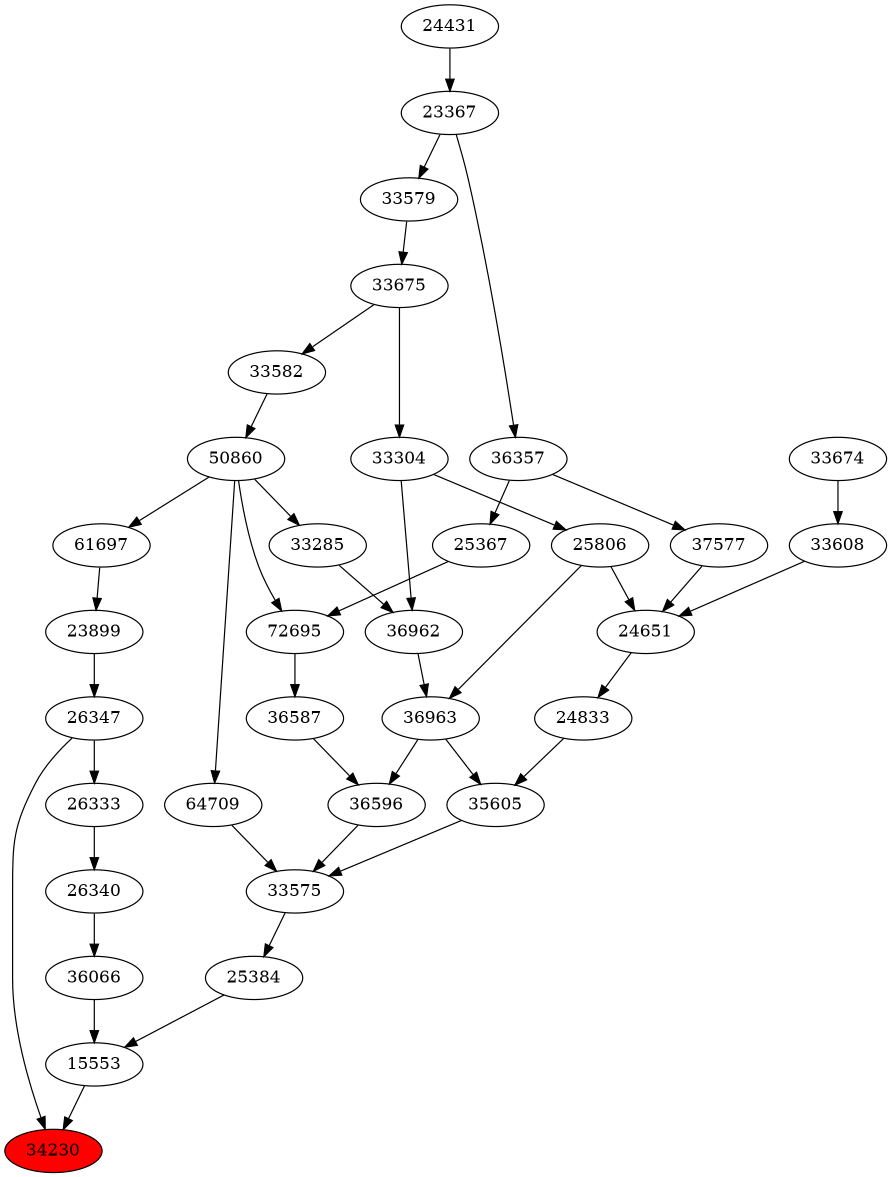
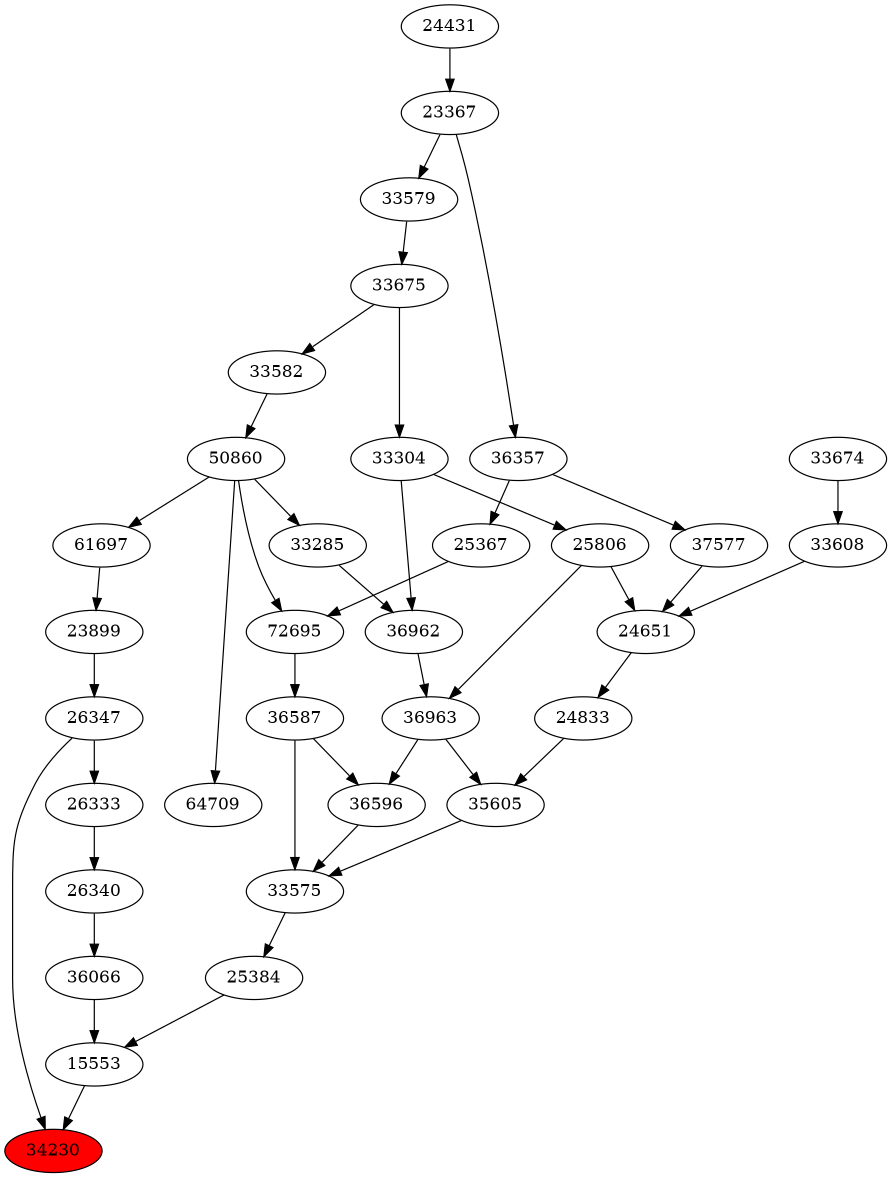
  strict digraph {
    n1 [fillcolor=red label=34230 style=filled]
    n2 [label=15553]
    n3 [label=26347]
    n4 [label=26333]
    n5 [label=26340]
    n6 [label=36066]
    n7 [label=25384]
    n8 [label=23899]
    n9 [label=33575]
    n10 [label=61697]
    n11 [label=36596]
    n12 [label=35605]
    n13 [label=64709]
    n14 [label=50860]
    n15 [label=72695]
    n16 [label=33285]
    n17 [label=36587]
    n18 [label=36962]
    n19 [label=36963]
    n20 [label=24833]
    n21 [label=33582]
    n22 [label=25806]
    n23 [label=24651]
    n24 [label=33675]
    n25 [label=33304]
    n26 [label=25367]
    n27 [label=33608]
    n28 [label=37577]
    n29 [label=33579]
    n30 [label=33674]
    n31 [label=36357]
    n32 [label=23367]
    n33 [label=24431]
    n2 -> n1
    n3 -> n1
    n3 -> n4
    n4 -> n5
    n5 -> n6
    n6 -> n2
    n7 -> n2
    n8 -> n3
    n9 -> n7
    n10 -> n8
    n11 -> n9
    n12 -> n9
-   n13 -> n9
+   n17 -> n9
    n14 -> n10
    n14 -> n13
    n14 -> n15
    n14 -> n16
    n15 -> n17
    n16 -> n18
    n17 -> n11
    n18 -> n19
    n19 -> n11
    n19 -> n12
    n20 -> n12
    n21 -> n14
    n22 -> n19
    n22 -> n23
    n23 -> n20
    n24 -> n21
    n24 -> n25
    n25 -> n18
    n25 -> n22
    n26 -> n15
    n27 -> n23
    n28 -> n23
    n29 -> n24
    n30 -> n27
    n31 -> n26
    n31 -> n28
    n32 -> n29
    n32 -> n31
    n33 -> n32
  }
